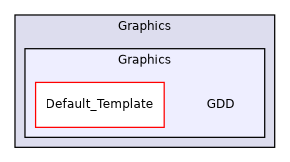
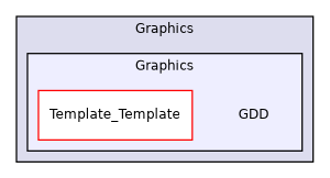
  digraph {
    compound=true
    node [fontname=Helvetica fontsize=10]
    n1 [label=GDD shape=plaintext]
-   n2 [color=red fillcolor=white label=Default_Template shape=box style=filled]
+   n2 [color=red fillcolor=white label=Template_Template shape=box style=filled]
    subgraph cluster_1 {
      bgcolor="#ddddee"
      fontname=Helvetica
      fontsize=10
      label=Graphics
      pencolor=black
      subgraph cluster_2 {
        bgcolor="#eeeeff"
        fontname=Helvetica
        fontsize=10
        pencolor=black
        n1
        n2
      }
    }
  }
